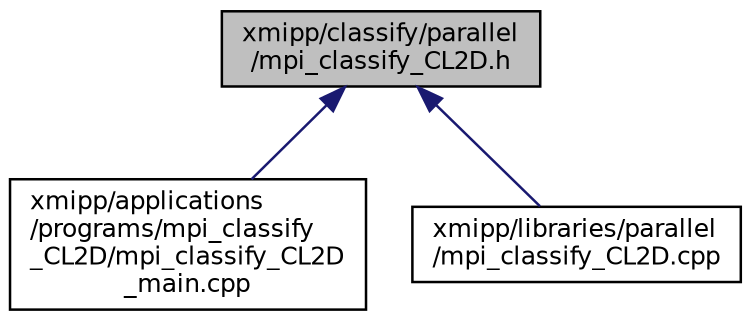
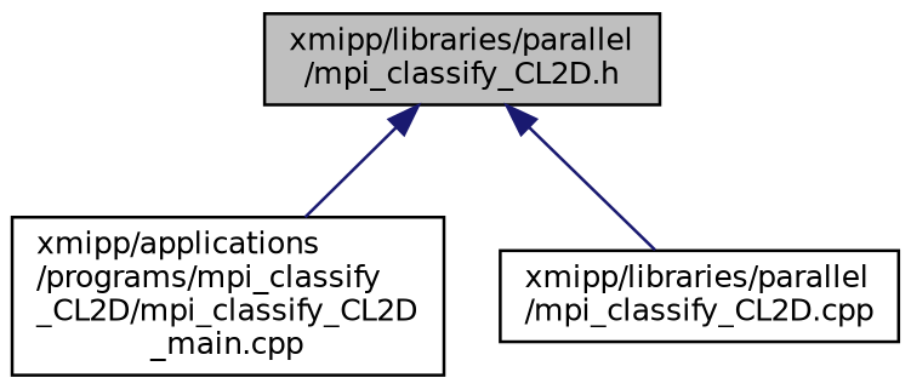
  digraph {
    node [color=black fillcolor=white fontname=Helvetica fontsize=10 shape=record style=filled]
    edge [color=midnightblue dir=back fontname=Helvetica fontsize=10 labelfontname=Helvetica labelfontsize=10 style=solid]
-   n1 [fillcolor=grey75 fontcolor=black height=0.2 label="xmipp/classify/parallel\l/mpi_classify_CL2D.h" width=0.4]
+   n1 [fillcolor=grey75 fontcolor=black height=0.2 label="xmipp/libraries/parallel\l/mpi_classify_CL2D.h" width=0.4]
    n2 [height=0.2 label="xmipp/applications\l/programs/mpi_classify\l_CL2D/mpi_classify_CL2D\l_main.cpp" width=0.4]
    n3 [height=0.2 label="xmipp/libraries/parallel\l/mpi_classify_CL2D.cpp" width=0.4]
    n1 -> n2
    n1 -> n3
  }
